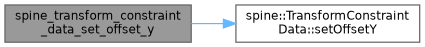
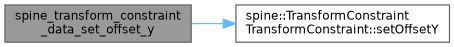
  digraph {
    rankdir=LR
    node [fontname=Helvetica fontsize=10 shape=box style=filled]
    n1 [color=gray40 fillcolor=grey60 fontcolor=black height=0.2 label="spine_transform_constraint\l_data_set_offset_y" width=0.4]
-   n2 [color=grey40 fillcolor=white height=0.2 label="spine::TransformConstraint\lData::setOffsetY" width=0.4]
+   n2 [color=grey40 fillcolor=white height=0.2 label="spine::TransformConstraint\lTransformConstraint::setOffsetY" width=0.4]
    n1 -> n2 [color=steelblue1 fontname=Helvetica fontsize=10 labelfontname=Helvetica labelfontsize=10 style=solid]
  }
